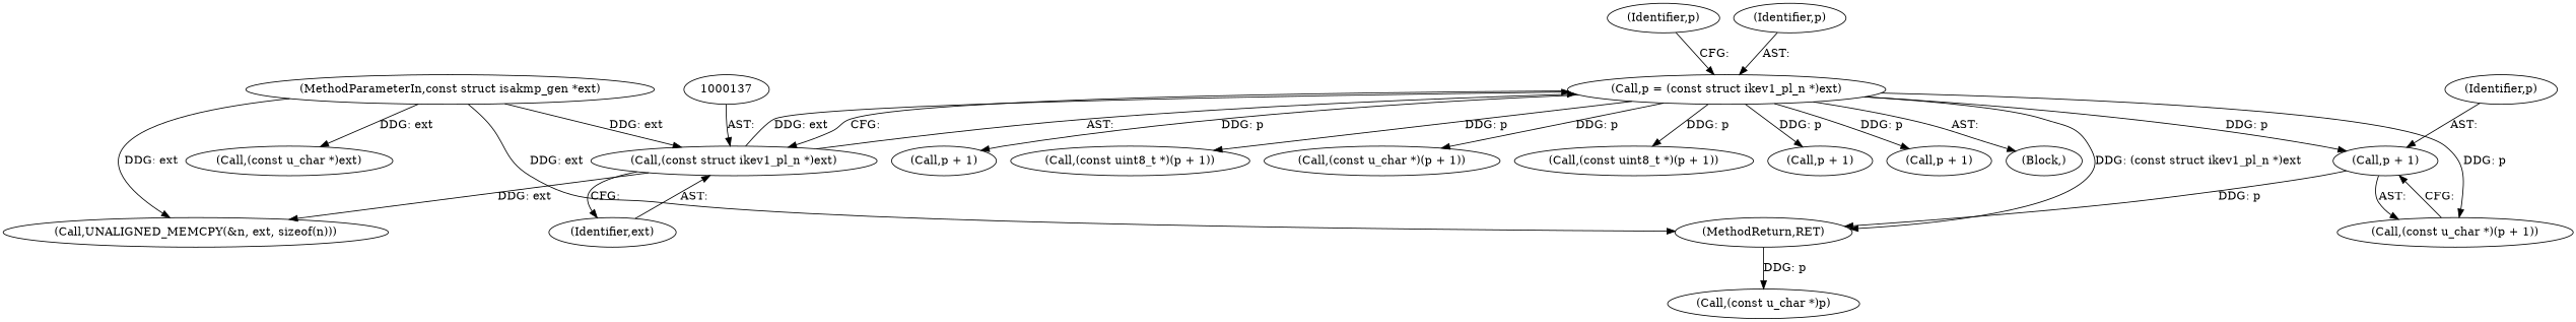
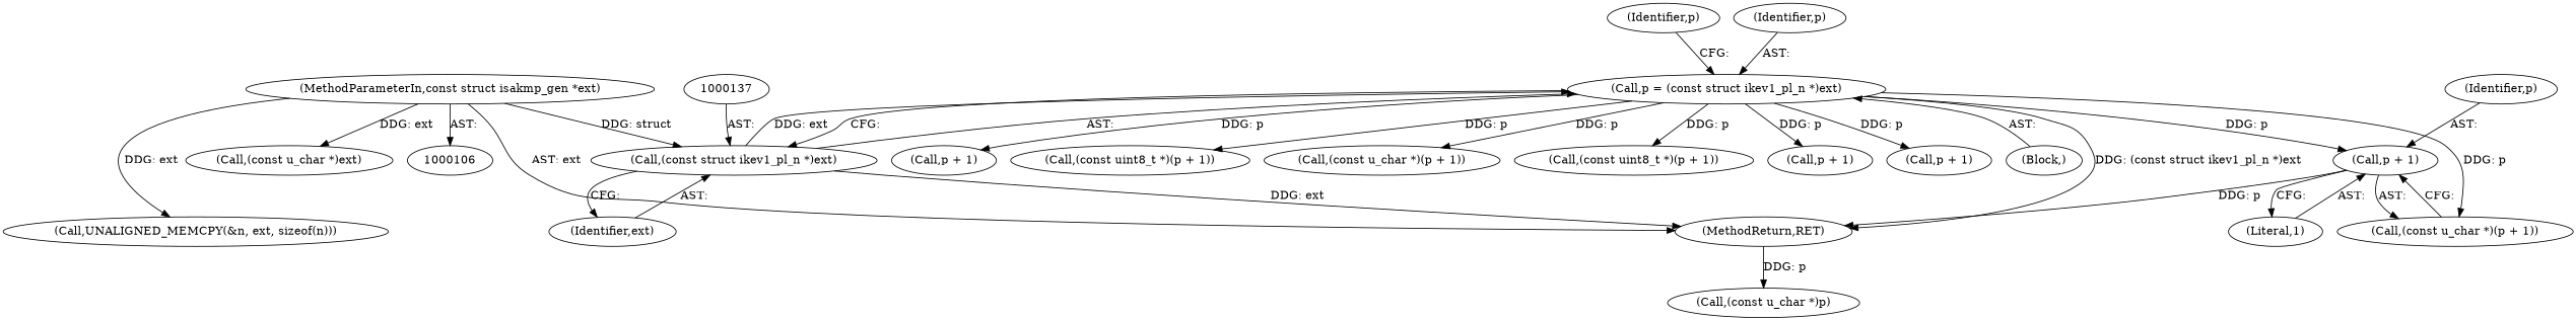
  digraph {
    n1 [label="(Call,p + 1)"]
    n2 [label="(Call,(const u_char *)(p + 1))"]
+   n3 [label="(Literal,1)"]
    n4 [label="(MethodReturn,RET)"]
    n5 [label="(Call,(const u_char *)p)"]
    n6 [label="(Call,p = (const struct ikev1_pl_n *)ext)"]
    n7 [label="(Call,(const struct ikev1_pl_n *)ext)"]
    n8 [label="(Block,)"]
    n9 [label="(Call,p + 1)"]
    n10 [label="(Call,(const uint8_t *)(p + 1))"]
    n11 [label="(Call,(const u_char *)(p + 1))"]
    n12 [label="(Call,(const uint8_t *)(p + 1))"]
    n13 [label="(Call,p + 1)"]
    n14 [label="(Call,p + 1)"]
    n15 [label="(Call,UNALIGNED_MEMCPY(&n, ext, sizeof(n)))"]
    n16 [label="(Identifier,ext)"]
    n17 [label="(MethodParameterIn,const struct isakmp_gen *ext)"]
    n18 [label="(Call,(const u_char *)ext)"]
+   1000106
    n20 [label="(Identifier,p)"]
    n21 [label="(Identifier,p)"]
    n22 [label="(Identifier,p)"]
    1000137
    n1 -> n2 [label="AST: "]
+   n1 -> n3 [label="CFG: "]
    n1 -> n4 [label="DDG: p"]
    n2 -> n1 [label="CFG: "]
+   n3 -> n1 [label="AST: "]
    n4 -> n5 [label="DDG: p"]
    n6 -> n1 [label="DDG: p"]
    n6 -> n2 [label="DDG: p"]
    n6 -> n4 [label="DDG: (const struct ikev1_pl_n *)ext"]
    n6 -> n7 [label="CFG: "]
-   n6 -> n8 [label="AST: "]
+   n8 -> n6 [label="AST: "]
    n6 -> n9 [label="DDG: p"]
    n6 -> n10 [label="DDG: p"]
    n6 -> n11 [label="DDG: p"]
    n6 -> n12 [label="DDG: p"]
    n6 -> n13 [label="DDG: p"]
    n6 -> n14 [label="DDG: p"]
    n7 -> n6 [label="AST: "]
    n7 -> n6 [label="DDG: ext"]
-   n7 -> n15 [label="DDG: ext"]
+   n7 -> n4 [label="DDG: ext"]
    n7 -> n16 [label="CFG: "]
    n16 -> n7 [label="AST: "]
-   n17 -> n4 [label="DDG: ext"]
-   n17 -> n7 [label="DDG: ext"]
+   n17 -> n4 [label="AST: ext"]
+   n17 -> n7 [label="DDG: struct"]
    n17 -> n15 [label="DDG: ext"]
    n17 -> n18 [label="DDG: ext"]
+   n17 -> 1000106 [label="AST: "]
    n20 -> n1 [label="AST: "]
    n21 -> n6 [label="CFG: "]
    n22 -> n6 [label="AST: "]
    1000137 -> n7 [label="AST: "]
  }
